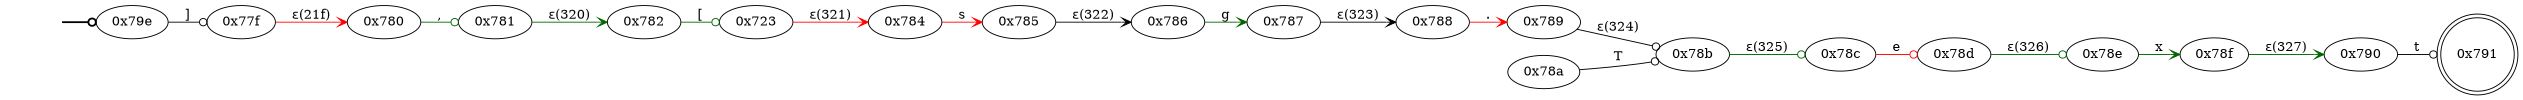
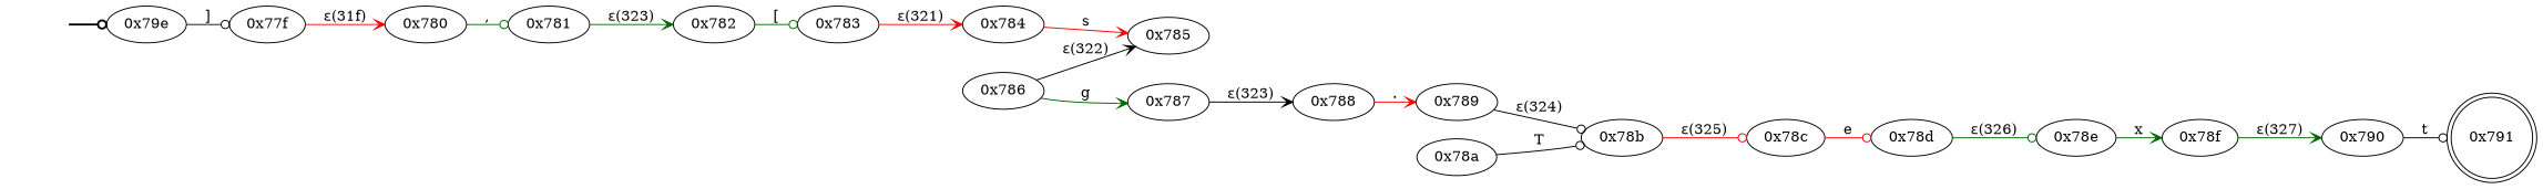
  digraph {
    rankdir=LR
    edge [arrowhead=odot color=black]
    fake [style=invisible]
    n2 [label="0x79e" root=true]
    "0x77f"
    "0x780"
    "0x781"
    "0x782"
-   "0x783" [label="0x723"]
+   "0x783"
    "0x784"
    "0x785"
    "0x786"
    "0x787"
    "0x788"
    "0x789"
    "0x78b"
    "0x78a"
    "0x78c"
    "0x78d"
    "0x78e"
    "0x78f"
    "0x790"
    "0x791" [shape=doublecircle]
    fake -> n2 [style=bold]
    n2 -> "0x77f" [label="]"]
-   "0x77f" -> "0x780" [arrowhead=vee color=red label="ε(21f)"]
+   "0x77f" -> "0x780" [arrowhead=vee color=red label="ε(31f)"]
    "0x780" -> "0x781" [color=darkgreen label=","]
-   "0x781" -> "0x782" [arrowhead=vee color=darkgreen label="ε(320)"]
+   "0x781" -> "0x782" [arrowhead=vee color=darkgreen label="ε(323)"]
    "0x782" -> "0x783" [color=darkgreen label="["]
    "0x783" -> "0x784" [arrowhead=vee color=red label="ε(321)"]
    "0x784" -> "0x785" [arrowhead=vee color=red label=s]
-   "0x785" -> "0x786" [arrowhead=vee label="ε(322)"]
+   "0x786" -> "0x785" [arrowhead=vee label="ε(322)"]
    "0x786" -> "0x787" [arrowhead=vee color=darkgreen label=g]
    "0x787" -> "0x788" [arrowhead=vee label="ε(323)"]
    "0x788" -> "0x789" [arrowhead=vee color=red label="."]
    "0x789" -> "0x78b" [label="ε(324)"]
-   "0x78b" -> "0x78c" [color=darkgreen label="ε(325)"]
+   "0x78b" -> "0x78c" [color=red label="ε(325)"]
    "0x78a" -> "0x78b" [label=T]
    "0x78c" -> "0x78d" [color=red label=e]
    "0x78d" -> "0x78e" [color=darkgreen label="ε(326)"]
    "0x78e" -> "0x78f" [arrowhead=vee color=darkgreen label=x]
    "0x78f" -> "0x790" [arrowhead=vee color=darkgreen label="ε(327)"]
    "0x790" -> "0x791" [label=t]
  }
